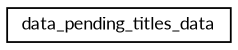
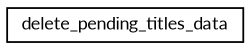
  digraph {
    rankdir=LR
    fontname=Lato
-   n1 [color=black fillcolor=white fontname=Lato fontsize=10 height=0.2 label=data_pending_titles_data shape=record style=filled width=0.4]
+   n1 [color=black fillcolor=white fontname=Lato fontsize=10 height=0.2 label=delete_pending_titles_data shape=record style=filled width=0.4]
  }
